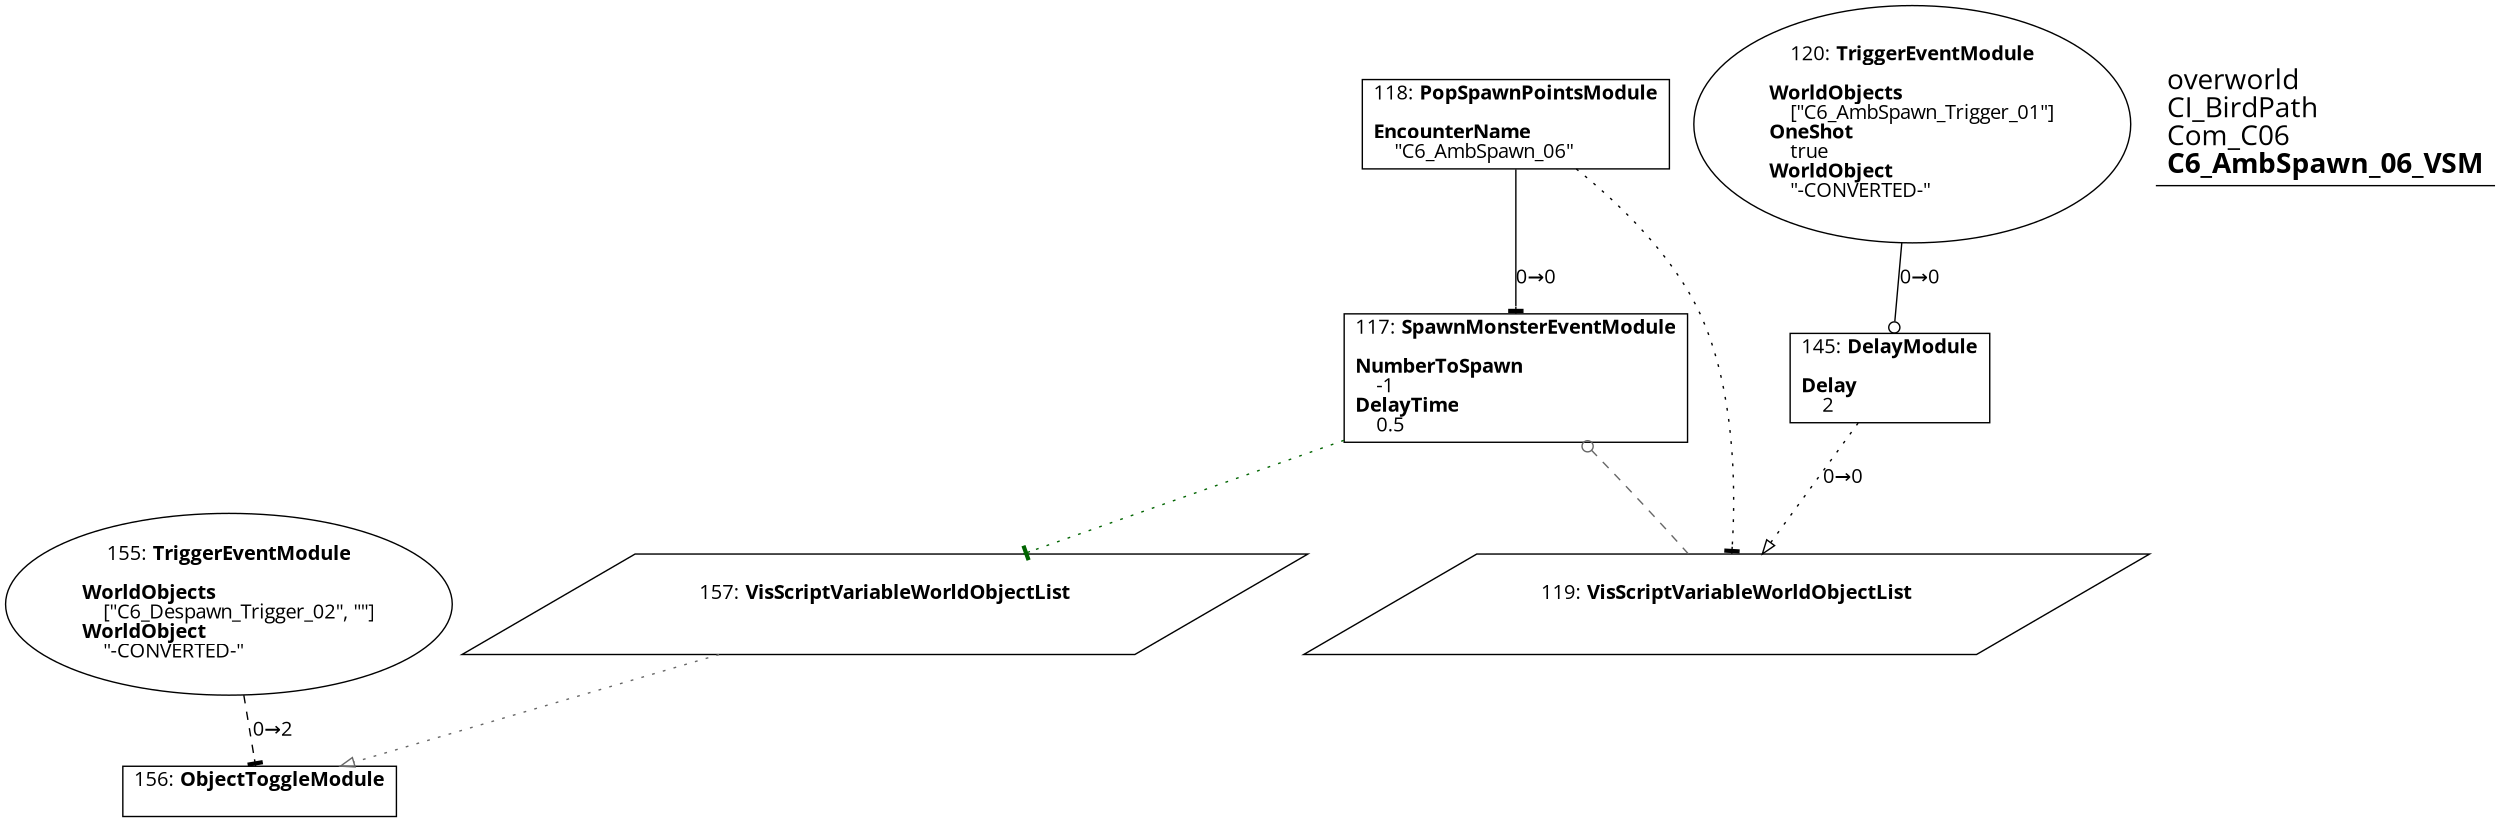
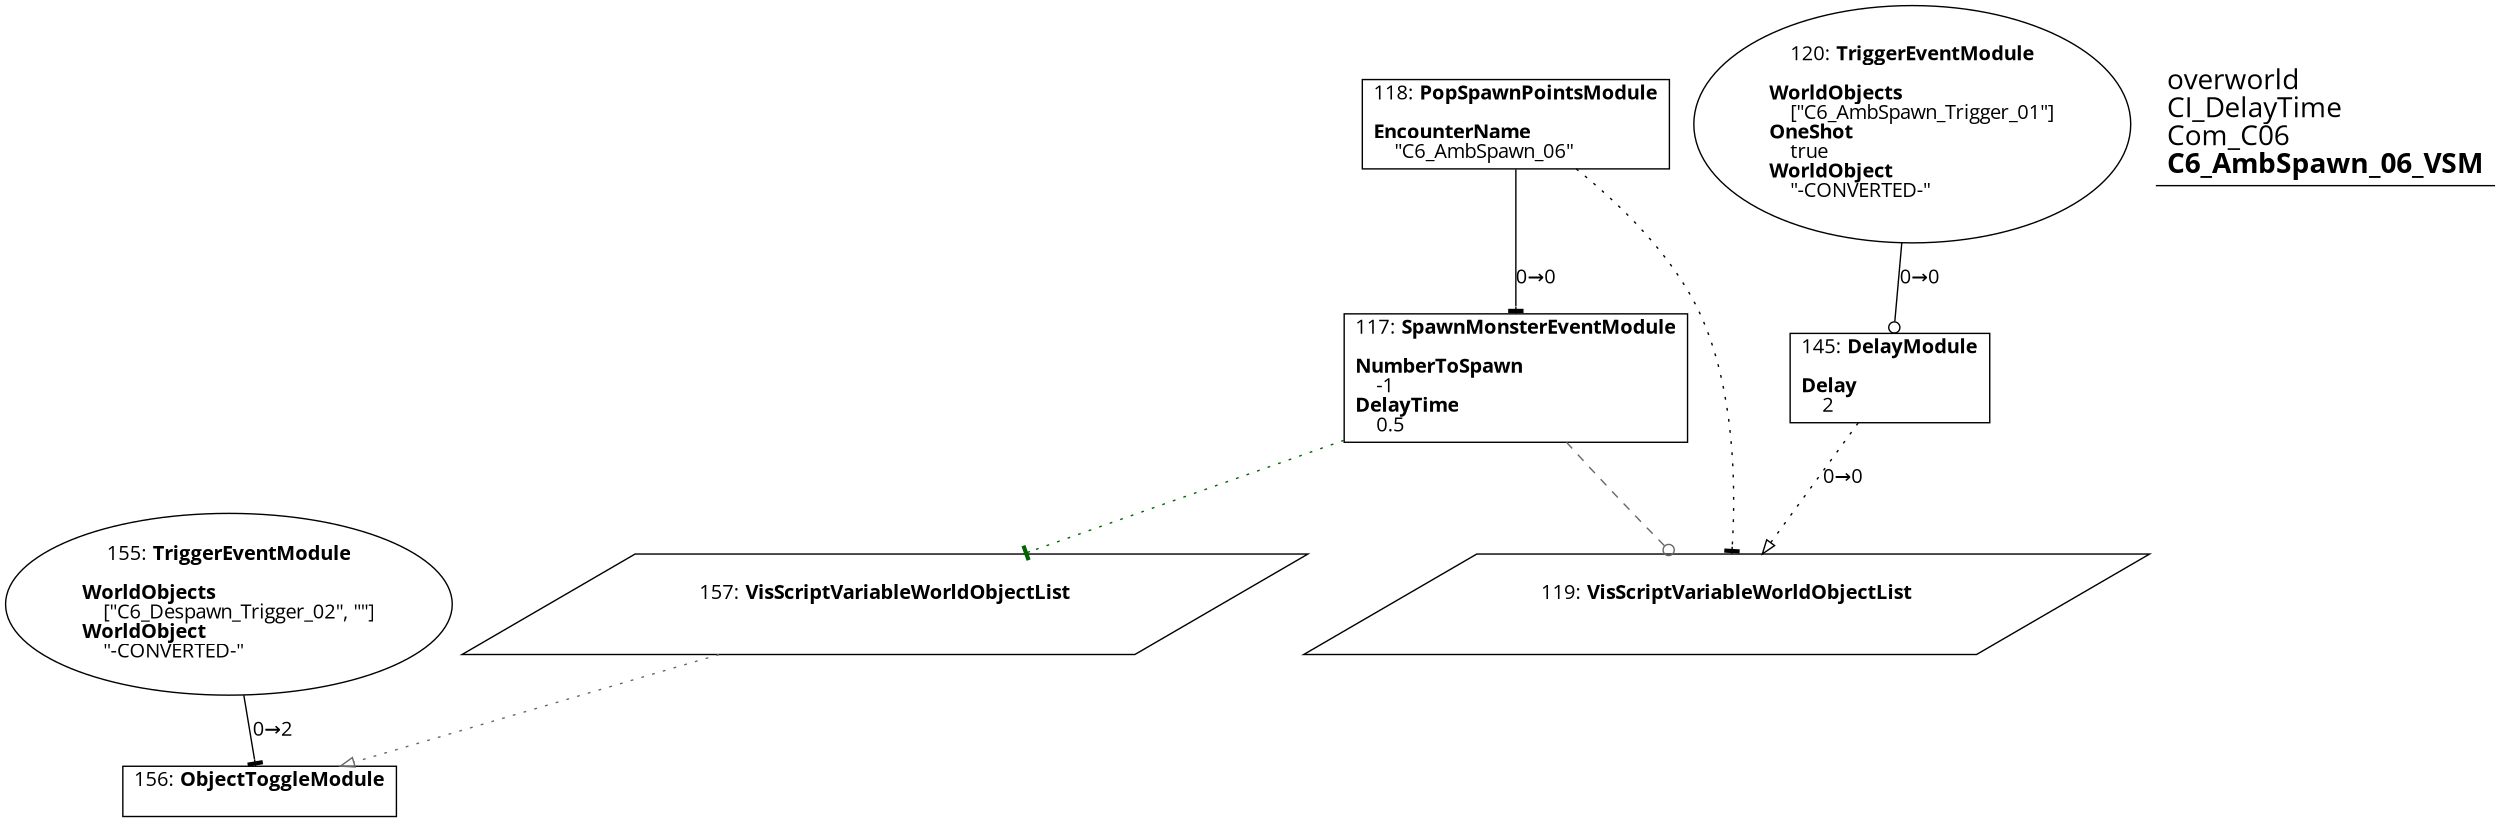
  digraph {
    fontname="Open Sans"
    splines=spline
    node [fontname="Open Sans" shape=box]
    edge [arrowhead=tee color=black fontname="Open Sans" style=dotted]
    n1 [label=<117: <b>SpawnMonsterEventModule</b><br/><br/><b>NumberToSpawn</b><br align="left"/>    -1<br align="left"/><b>DelayTime</b><br align="left"/>    0.5<br align="left"/>>]
    n2 [label=<157: <b>VisScriptVariableWorldObjectList</b><br/><br/>> shape=parallelogram]
    n3 [label=<156: <b>ObjectToggleModule</b><br/><br/>>]
    n4 [label=<119: <b>VisScriptVariableWorldObjectList</b><br/><br/>> shape=parallelogram]
    n5 [label=<118: <b>PopSpawnPointsModule</b><br/><br/><b>EncounterName</b><br align="left"/>    &quot;C6_AmbSpawn_06&quot;<br align="left"/>>]
    n6 [label=<120: <b>TriggerEventModule</b><br/><br/><b>WorldObjects</b><br align="left"/>    [&quot;C6_AmbSpawn_Trigger_01&quot;]<br align="left"/><b>OneShot</b><br align="left"/>    true<br align="left"/><b>WorldObject</b><br align="left"/>    &quot;-CONVERTED-&quot;<br align="left"/>> shape=oval]
    n7 [label=<145: <b>DelayModule</b><br/><br/><b>Delay</b><br align="left"/>    2<br align="left"/>>]
    n8 [label=<155: <b>TriggerEventModule</b><br/><br/><b>WorldObjects</b><br align="left"/>    [&quot;C6_Despawn_Trigger_02&quot;, &quot;&quot;]<br align="left"/><b>WorldObject</b><br align="left"/>    &quot;-CONVERTED-&quot;<br align="left"/>> shape=oval]
-   n9 [label=<<font point-size="20">overworld<br align="left"/>CI_BirdPath<br align="left"/>Com_C06<br align="left"/><b>C6_AmbSpawn_06_VSM</b><br align="left"/></font>> shape=underline]
+   n9 [label=<<font point-size="20">overworld<br align="left"/>CI_DelayTime<br align="left"/>Com_C06<br align="left"/><b>C6_AmbSpawn_06_VSM</b><br align="left"/></font>> shape=underline]
    n1 -> n2 [color=darkgreen]
    n2 -> n3 [arrowhead=onormal color=gray40]
-   n4 -> n1 [arrowhead=odot color=gray40 style=dashed]
+   n1 -> n4 [arrowhead=odot color=gray40 style=dashed]
    n5 -> n1 [label="0→0" style=solid]
    n5 -> n4
    n6 -> n7 [arrowhead=odot label="0→0" style=solid]
    n7 -> n4 [arrowhead=onormal label="0→0"]
-   n8 -> n3 [label="0→2" style=dashed]
+   n8 -> n3 [label="0→2" style=solid]
  }
